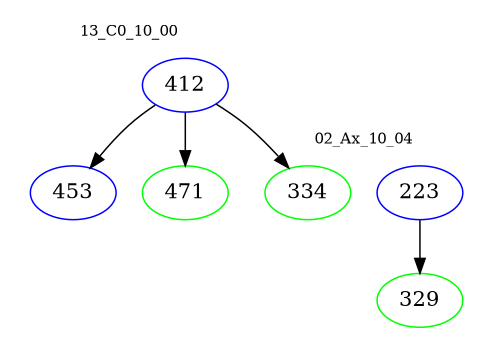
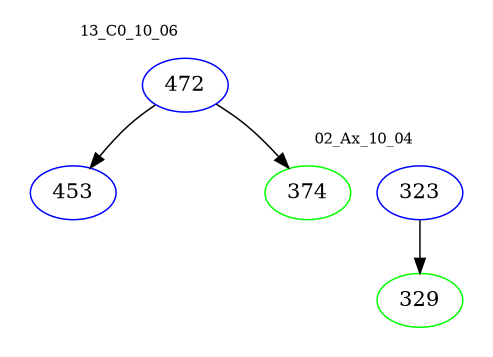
  digraph {
    node [color=blue]
    edge [color=black]
-   n1 [label=223]
-   n2 [color=green label=334]
+   n1 [label=323]
+   n2 [color=green label=374]
    n3 [color=green label=329]
-   n4 [label=412]
+   n4 [label=472]
    n5 [label=453]
-   n6 [color=green label=471]
    subgraph cluster_1 {
      color=white
      fontsize=10
      label="02_Ax_10_04"
      n1
      n2
      n3
    }
    subgraph cluster_2 {
      color=white
      fontsize=10
-     label="13_C0_10_00"
+     label="13_C0_10_06"
      n4
      n5
-     n6
    }
    n1 -> n3
    n4 -> n2
    n4 -> n5
-   n4 -> n6
  }
